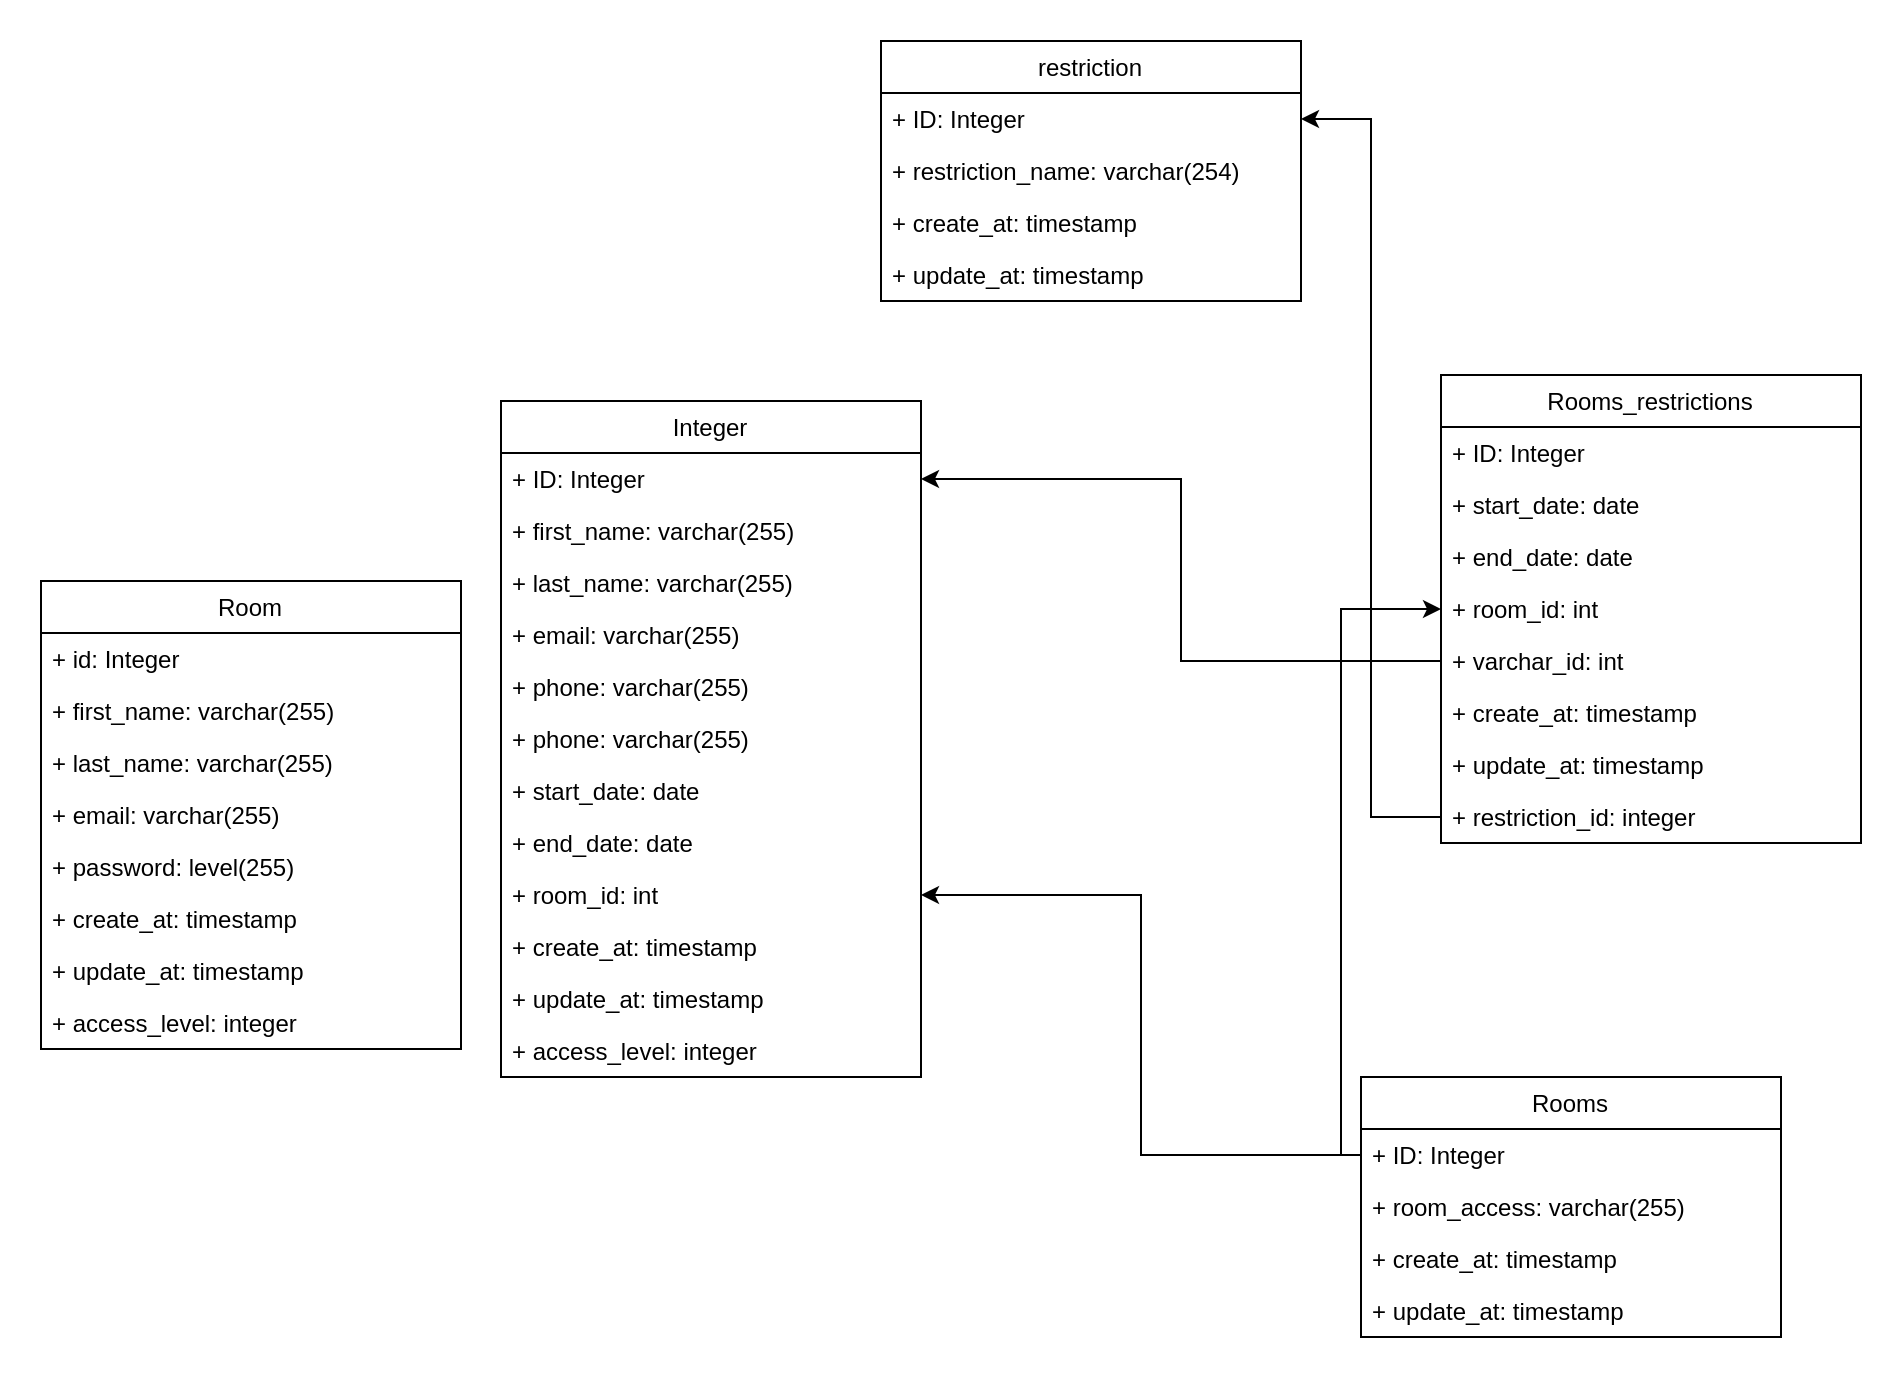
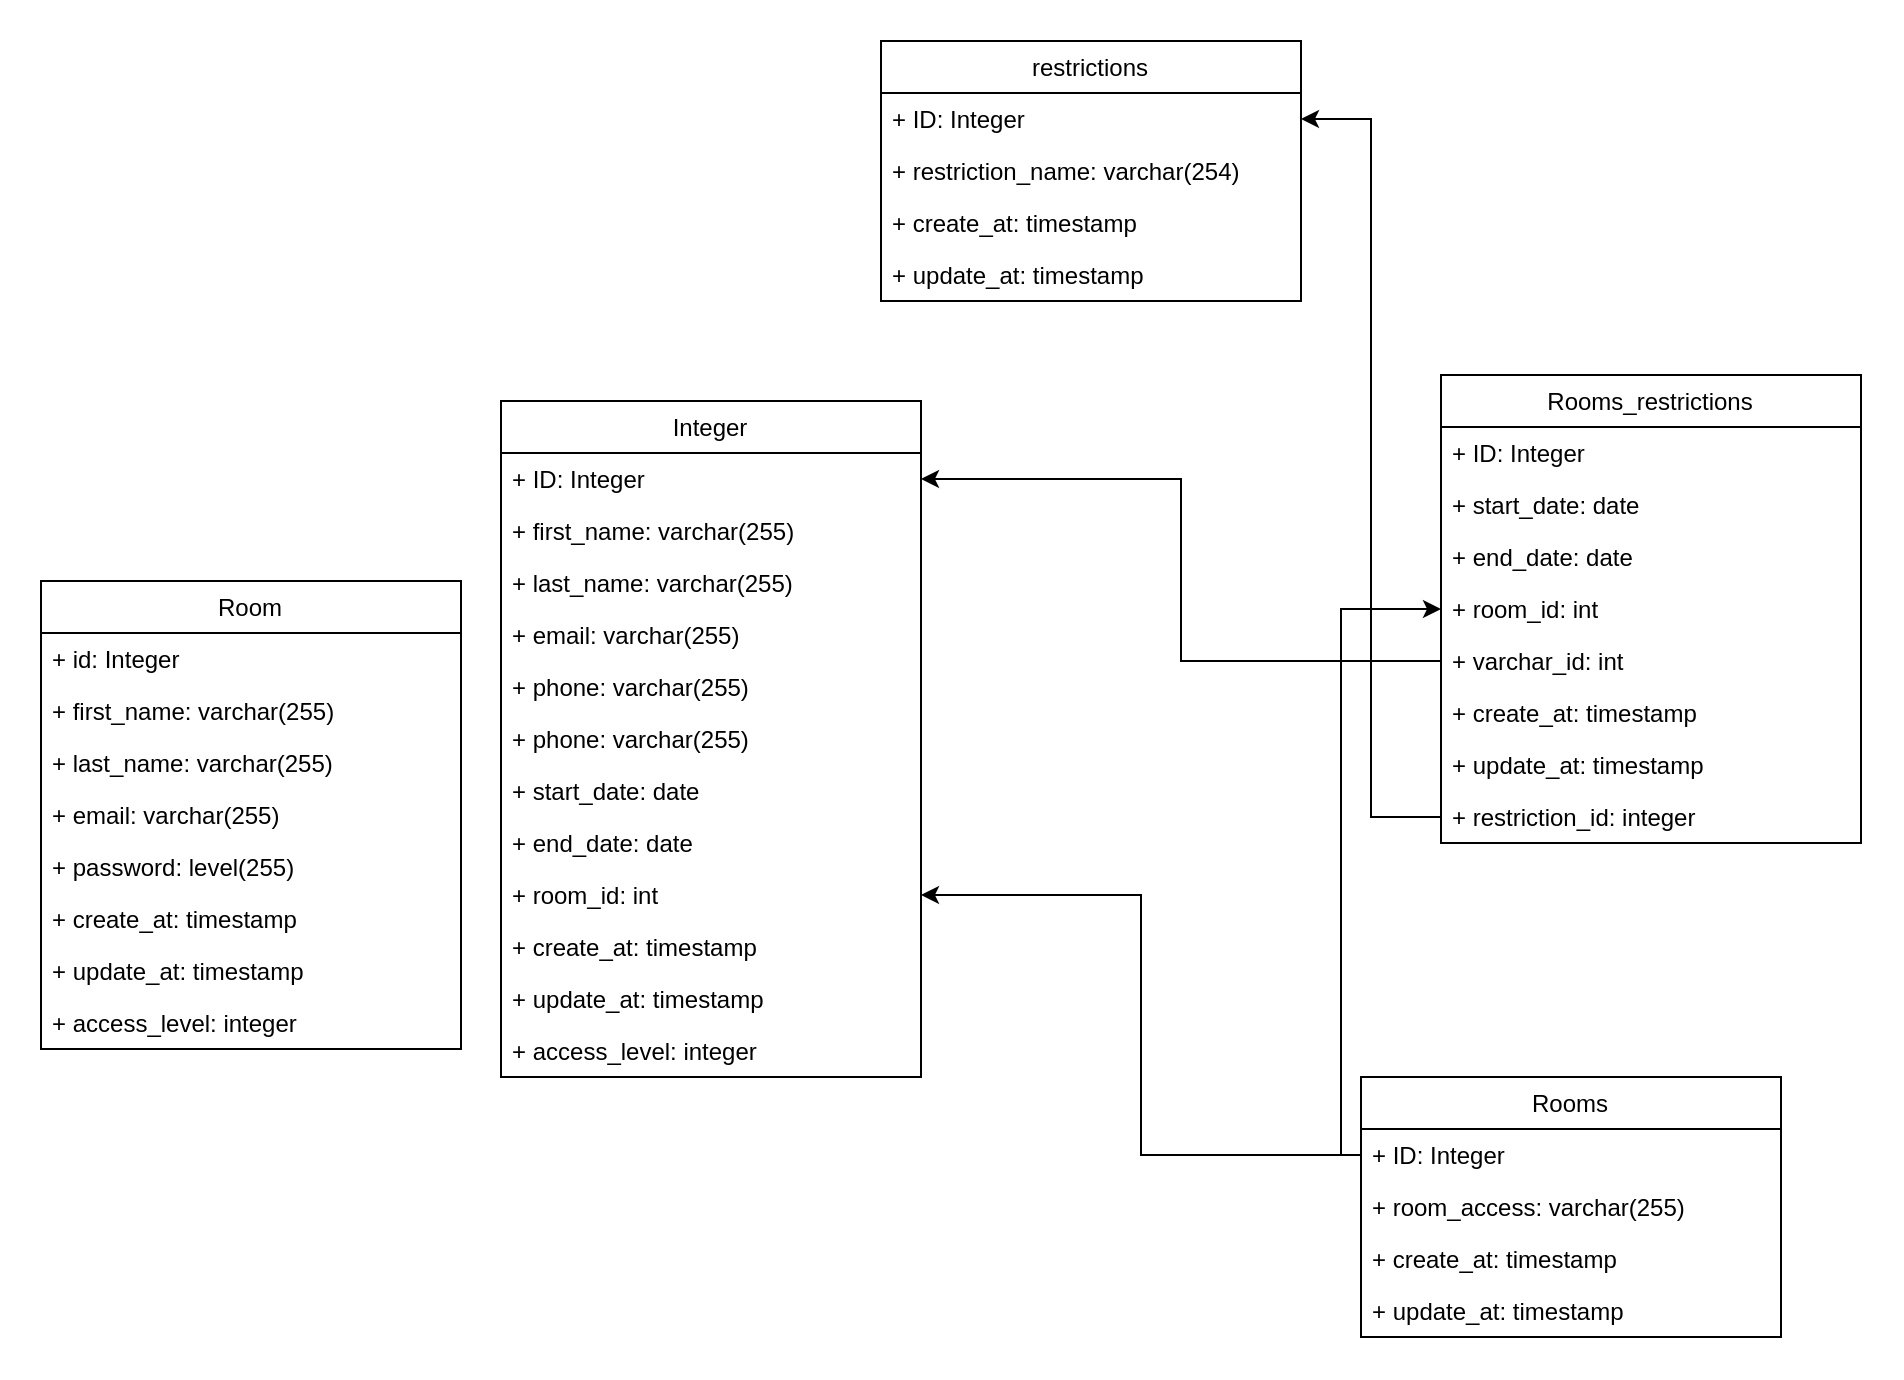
  <mxCell id="0" />
  <mxCell id="1" parent="0" />
  <mxCell id="2" value="Room" style="swimlane;fontStyle=0;childLayout=stackLayout;horizontal=1;startSize=26;fillColor=none;horizontalStack=0;resizeParent=1;resizeParentMax=0;resizeLast=0;collapsible=1;marginBottom=0;" vertex="1" parent="1"><mxGeometry x="20" y="290" width="210" height="234" as="geometry" /></mxCell>
  <mxCell id="3" value="+ id: Integer" style="text;strokeColor=none;fillColor=none;align=left;verticalAlign=top;spacingLeft=4;spacingRight=4;overflow=hidden;rotatable=0;points=[[0,0.5],[1,0.5]];portConstraint=eastwest;" vertex="1" parent="2"><mxGeometry y="26" width="210" height="26" as="geometry" /></mxCell>
  <mxCell id="4" value="+ first_name: varchar(255)" style="text;strokeColor=none;fillColor=none;align=left;verticalAlign=top;spacingLeft=4;spacingRight=4;overflow=hidden;rotatable=0;points=[[0,0.5],[1,0.5]];portConstraint=eastwest;" vertex="1" parent="2"><mxGeometry y="52" width="210" height="26" as="geometry" /></mxCell>
  <mxCell id="5" value="+ last_name: varchar(255)" style="text;strokeColor=none;fillColor=none;align=left;verticalAlign=top;spacingLeft=4;spacingRight=4;overflow=hidden;rotatable=0;points=[[0,0.5],[1,0.5]];portConstraint=eastwest;" vertex="1" parent="2"><mxGeometry y="78" width="210" height="26" as="geometry" /></mxCell>
  <mxCell id="6" value="+ email: varchar(255)" style="text;strokeColor=none;fillColor=none;align=left;verticalAlign=top;spacingLeft=4;spacingRight=4;overflow=hidden;rotatable=0;points=[[0,0.5],[1,0.5]];portConstraint=eastwest;" vertex="1" parent="2"><mxGeometry y="104" width="210" height="26" as="geometry" /></mxCell>
  <mxCell id="7" value="+ password: level(255)" style="text;strokeColor=none;fillColor=none;align=left;verticalAlign=top;spacingLeft=4;spacingRight=4;overflow=hidden;rotatable=0;points=[[0,0.5],[1,0.5]];portConstraint=eastwest;" vertex="1" parent="2"><mxGeometry y="130" width="210" height="26" as="geometry" /></mxCell>
  <mxCell id="8" value="+ create_at: timestamp" style="text;strokeColor=none;fillColor=none;align=left;verticalAlign=top;spacingLeft=4;spacingRight=4;overflow=hidden;rotatable=0;points=[[0,0.5],[1,0.5]];portConstraint=eastwest;" vertex="1" parent="2"><mxGeometry y="156" width="210" height="26" as="geometry" /></mxCell>
  <mxCell id="9" value="+ update_at: timestamp" style="text;strokeColor=none;fillColor=none;align=left;verticalAlign=top;spacingLeft=4;spacingRight=4;overflow=hidden;rotatable=0;points=[[0,0.5],[1,0.5]];portConstraint=eastwest;" vertex="1" parent="2"><mxGeometry y="182" width="210" height="26" as="geometry" /></mxCell>
  <mxCell id="10" value="+ access_level: integer" style="text;strokeColor=none;fillColor=none;align=left;verticalAlign=top;spacingLeft=4;spacingRight=4;overflow=hidden;rotatable=0;points=[[0,0.5],[1,0.5]];portConstraint=eastwest;" vertex="1" parent="2"><mxGeometry y="208" width="210" height="26" as="geometry" /></mxCell>
  <mxCell id="11" value="Integer" style="swimlane;fontStyle=0;childLayout=stackLayout;horizontal=1;startSize=26;fillColor=none;horizontalStack=0;resizeParent=1;resizeParentMax=0;resizeLast=0;collapsible=1;marginBottom=0;" vertex="1" parent="1"><mxGeometry x="250" y="200" width="210" height="338" as="geometry" /></mxCell>
  <mxCell id="12" value="+ ID: Integer" style="text;strokeColor=none;fillColor=none;align=left;verticalAlign=top;spacingLeft=4;spacingRight=4;overflow=hidden;rotatable=0;points=[[0,0.5],[1,0.5]];portConstraint=eastwest;" vertex="1" parent="11"><mxGeometry y="26" width="210" height="26" as="geometry" /></mxCell>
  <mxCell id="13" value="+ first_name: varchar(255)" style="text;strokeColor=none;fillColor=none;align=left;verticalAlign=top;spacingLeft=4;spacingRight=4;overflow=hidden;rotatable=0;points=[[0,0.5],[1,0.5]];portConstraint=eastwest;" vertex="1" parent="11"><mxGeometry y="52" width="210" height="26" as="geometry" /></mxCell>
  <mxCell id="14" value="+ last_name: varchar(255)" style="text;strokeColor=none;fillColor=none;align=left;verticalAlign=top;spacingLeft=4;spacingRight=4;overflow=hidden;rotatable=0;points=[[0,0.5],[1,0.5]];portConstraint=eastwest;" vertex="1" parent="11"><mxGeometry y="78" width="210" height="26" as="geometry" /></mxCell>
  <mxCell id="15" value="+ email: varchar(255)" style="text;strokeColor=none;fillColor=none;align=left;verticalAlign=top;spacingLeft=4;spacingRight=4;overflow=hidden;rotatable=0;points=[[0,0.5],[1,0.5]];portConstraint=eastwest;" vertex="1" parent="11"><mxGeometry y="104" width="210" height="26" as="geometry" /></mxCell>
  <mxCell id="16" value="+ phone: varchar(255)" style="text;strokeColor=none;fillColor=none;align=left;verticalAlign=top;spacingLeft=4;spacingRight=4;overflow=hidden;rotatable=0;points=[[0,0.5],[1,0.5]];portConstraint=eastwest;" vertex="1" parent="11"><mxGeometry y="130" width="210" height="26" as="geometry" /></mxCell>
  <mxCell id="17" value="+ phone: varchar(255)" style="text;strokeColor=none;fillColor=none;align=left;verticalAlign=top;spacingLeft=4;spacingRight=4;overflow=hidden;rotatable=0;points=[[0,0.5],[1,0.5]];portConstraint=eastwest;" vertex="1" parent="11"><mxGeometry y="156" width="210" height="26" as="geometry" /></mxCell>
  <mxCell id="18" value="+ start_date: date" style="text;strokeColor=none;fillColor=none;align=left;verticalAlign=top;spacingLeft=4;spacingRight=4;overflow=hidden;rotatable=0;points=[[0,0.5],[1,0.5]];portConstraint=eastwest;" vertex="1" parent="11"><mxGeometry y="182" width="210" height="26" as="geometry" /></mxCell>
  <mxCell id="19" value="+ end_date: date" style="text;strokeColor=none;fillColor=none;align=left;verticalAlign=top;spacingLeft=4;spacingRight=4;overflow=hidden;rotatable=0;points=[[0,0.5],[1,0.5]];portConstraint=eastwest;" vertex="1" parent="11"><mxGeometry y="208" width="210" height="26" as="geometry" /></mxCell>
  <mxCell id="20" value="+ room_id: int" style="text;strokeColor=none;fillColor=none;align=left;verticalAlign=top;spacingLeft=4;spacingRight=4;overflow=hidden;rotatable=0;points=[[0,0.5],[1,0.5]];portConstraint=eastwest;" vertex="1" parent="11"><mxGeometry y="234" width="210" height="26" as="geometry" /></mxCell>
  <mxCell id="21" value="+ create_at: timestamp" style="text;strokeColor=none;fillColor=none;align=left;verticalAlign=top;spacingLeft=4;spacingRight=4;overflow=hidden;rotatable=0;points=[[0,0.5],[1,0.5]];portConstraint=eastwest;" vertex="1" parent="11"><mxGeometry y="260" width="210" height="26" as="geometry" /></mxCell>
  <mxCell id="22" value="+ update_at: timestamp" style="text;strokeColor=none;fillColor=none;align=left;verticalAlign=top;spacingLeft=4;spacingRight=4;overflow=hidden;rotatable=0;points=[[0,0.5],[1,0.5]];portConstraint=eastwest;" vertex="1" parent="11"><mxGeometry y="286" width="210" height="26" as="geometry" /></mxCell>
  <mxCell id="23" value="+ access_level: integer" style="text;strokeColor=none;fillColor=none;align=left;verticalAlign=top;spacingLeft=4;spacingRight=4;overflow=hidden;rotatable=0;points=[[0,0.5],[1,0.5]];portConstraint=eastwest;" vertex="1" parent="11"><mxGeometry y="312" width="210" height="26" as="geometry" /></mxCell>
  <mxCell id="24" value="Rooms" style="swimlane;fontStyle=0;childLayout=stackLayout;horizontal=1;startSize=26;fillColor=none;horizontalStack=0;resizeParent=1;resizeParentMax=0;resizeLast=0;collapsible=1;marginBottom=0;" vertex="1" parent="1"><mxGeometry x="680" y="538" width="210" height="130" as="geometry" /></mxCell>
  <mxCell id="25" value="+ ID: Integer" style="text;strokeColor=none;fillColor=none;align=left;verticalAlign=top;spacingLeft=4;spacingRight=4;overflow=hidden;rotatable=0;points=[[0,0.5],[1,0.5]];portConstraint=eastwest;" vertex="1" parent="24"><mxGeometry y="26" width="210" height="26" as="geometry" /></mxCell>
  <mxCell id="26" value="+ room_access: varchar(255)" style="text;strokeColor=none;fillColor=none;align=left;verticalAlign=top;spacingLeft=4;spacingRight=4;overflow=hidden;rotatable=0;points=[[0,0.5],[1,0.5]];portConstraint=eastwest;" vertex="1" parent="24"><mxGeometry y="52" width="210" height="26" as="geometry" /></mxCell>
  <mxCell id="27" value="+ create_at: timestamp" style="text;strokeColor=none;fillColor=none;align=left;verticalAlign=top;spacingLeft=4;spacingRight=4;overflow=hidden;rotatable=0;points=[[0,0.5],[1,0.5]];portConstraint=eastwest;" vertex="1" parent="24"><mxGeometry y="78" width="210" height="26" as="geometry" /></mxCell>
  <mxCell id="28" value="+ update_at: timestamp" style="text;strokeColor=none;fillColor=none;align=left;verticalAlign=top;spacingLeft=4;spacingRight=4;overflow=hidden;rotatable=0;points=[[0,0.5],[1,0.5]];portConstraint=eastwest;" vertex="1" parent="24"><mxGeometry y="104" width="210" height="26" as="geometry" /></mxCell>
  <mxCell id="29" value="Rooms_restrictions" style="swimlane;fontStyle=0;childLayout=stackLayout;horizontal=1;startSize=26;fillColor=none;horizontalStack=0;resizeParent=1;resizeParentMax=0;resizeLast=0;collapsible=1;marginBottom=0;" vertex="1" parent="1"><mxGeometry x="720" y="187" width="210" height="234" as="geometry" /></mxCell>
  <mxCell id="30" value="+ ID: Integer" style="text;strokeColor=none;fillColor=none;align=left;verticalAlign=top;spacingLeft=4;spacingRight=4;overflow=hidden;rotatable=0;points=[[0,0.5],[1,0.5]];portConstraint=eastwest;" vertex="1" parent="29"><mxGeometry y="26" width="210" height="26" as="geometry" /></mxCell>
  <mxCell id="31" value="+ start_date: date" style="text;strokeColor=none;fillColor=none;align=left;verticalAlign=top;spacingLeft=4;spacingRight=4;overflow=hidden;rotatable=0;points=[[0,0.5],[1,0.5]];portConstraint=eastwest;" vertex="1" parent="29"><mxGeometry y="52" width="210" height="26" as="geometry" /></mxCell>
  <mxCell id="32" value="+ end_date: date" style="text;strokeColor=none;fillColor=none;align=left;verticalAlign=top;spacingLeft=4;spacingRight=4;overflow=hidden;rotatable=0;points=[[0,0.5],[1,0.5]];portConstraint=eastwest;" vertex="1" parent="29"><mxGeometry y="78" width="210" height="26" as="geometry" /></mxCell>
  <mxCell id="33" value="+ room_id: int" style="text;strokeColor=none;fillColor=none;align=left;verticalAlign=top;spacingLeft=4;spacingRight=4;overflow=hidden;rotatable=0;points=[[0,0.5],[1,0.5]];portConstraint=eastwest;" vertex="1" parent="29"><mxGeometry y="104" width="210" height="26" as="geometry" /></mxCell>
  <mxCell id="34" value="+ varchar_id: int" style="text;strokeColor=none;fillColor=none;align=left;verticalAlign=top;spacingLeft=4;spacingRight=4;overflow=hidden;rotatable=0;points=[[0,0.5],[1,0.5]];portConstraint=eastwest;" vertex="1" parent="29"><mxGeometry y="130" width="210" height="26" as="geometry" /></mxCell>
  <mxCell id="35" value="+ create_at: timestamp" style="text;strokeColor=none;fillColor=none;align=left;verticalAlign=top;spacingLeft=4;spacingRight=4;overflow=hidden;rotatable=0;points=[[0,0.5],[1,0.5]];portConstraint=eastwest;" vertex="1" parent="29"><mxGeometry y="156" width="210" height="26" as="geometry" /></mxCell>
  <mxCell id="36" value="+ update_at: timestamp" style="text;strokeColor=none;fillColor=none;align=left;verticalAlign=top;spacingLeft=4;spacingRight=4;overflow=hidden;rotatable=0;points=[[0,0.5],[1,0.5]];portConstraint=eastwest;" vertex="1" parent="29"><mxGeometry y="182" width="210" height="26" as="geometry" /></mxCell>
  <mxCell id="37" value="+ restriction_id: integer" style="text;strokeColor=none;fillColor=none;align=left;verticalAlign=top;spacingLeft=4;spacingRight=4;overflow=hidden;rotatable=0;points=[[0,0.5],[1,0.5]];portConstraint=eastwest;" vertex="1" parent="29"><mxGeometry y="208" width="210" height="26" as="geometry" /></mxCell>
  <mxCell id="38" value="" style="endArrow=classic;html=1;rounded=0;entryX=0;entryY=0.5;entryDx=0;entryDy=0;exitX=0;exitY=0.5;exitDx=0;exitDy=0;edgeStyle=orthogonalEdgeStyle;" edge="1" parent="1" source="25" target="33"><mxGeometry width="50" height="50" relative="1" as="geometry"><mxPoint x="700" y="470" as="sourcePoint" /><mxPoint x="750" y="420" as="targetPoint" /></mxGeometry></mxCell>
  <mxCell id="39" value="" style="endArrow=classic;html=1;rounded=0;exitX=0;exitY=0.5;exitDx=0;exitDy=0;edgeStyle=orthogonalEdgeStyle;" edge="1" parent="1" source="25" target="20"><mxGeometry width="50" height="50" relative="1" as="geometry"><mxPoint x="560" y="395" as="sourcePoint" /><mxPoint x="610" y="345" as="targetPoint" /></mxGeometry></mxCell>
  <mxCell id="40" value="" style="endArrow=classic;html=1;rounded=0;entryX=1;entryY=0.5;entryDx=0;entryDy=0;edgeStyle=orthogonalEdgeStyle;" edge="1" parent="1" source="34" target="12"><mxGeometry width="50" height="50" relative="1" as="geometry"><mxPoint x="550" y="512" as="sourcePoint" /><mxPoint x="530" y="250" as="targetPoint" /></mxGeometry></mxCell>
- <mxCell id="41" value="restriction" style="swimlane;fontStyle=0;childLayout=stackLayout;horizontal=1;startSize=26;fillColor=none;horizontalStack=0;resizeParent=1;resizeParentMax=0;resizeLast=0;collapsible=1;marginBottom=0;" vertex="1" parent="1"><mxGeometry x="440" y="20" width="210" height="130" as="geometry" /></mxCell>
+ <mxCell id="41" value="restrictions" style="swimlane;fontStyle=0;childLayout=stackLayout;horizontal=1;startSize=26;fillColor=none;horizontalStack=0;resizeParent=1;resizeParentMax=0;resizeLast=0;collapsible=1;marginBottom=0;" vertex="1" parent="1"><mxGeometry x="440" y="20" width="210" height="130" as="geometry" /></mxCell>
  <mxCell id="42" value="+ ID: Integer" style="text;strokeColor=none;fillColor=none;align=left;verticalAlign=top;spacingLeft=4;spacingRight=4;overflow=hidden;rotatable=0;points=[[0,0.5],[1,0.5]];portConstraint=eastwest;" vertex="1" parent="41"><mxGeometry y="26" width="210" height="26" as="geometry" /></mxCell>
  <mxCell id="43" value="+ restriction_name: varchar(254)" style="text;strokeColor=none;fillColor=none;align=left;verticalAlign=top;spacingLeft=4;spacingRight=4;overflow=hidden;rotatable=0;points=[[0,0.5],[1,0.5]];portConstraint=eastwest;" vertex="1" parent="41"><mxGeometry y="52" width="210" height="26" as="geometry" /></mxCell>
  <mxCell id="44" value="+ create_at: timestamp" style="text;strokeColor=none;fillColor=none;align=left;verticalAlign=top;spacingLeft=4;spacingRight=4;overflow=hidden;rotatable=0;points=[[0,0.5],[1,0.5]];portConstraint=eastwest;" vertex="1" parent="41"><mxGeometry y="78" width="210" height="26" as="geometry" /></mxCell>
  <mxCell id="45" value="+ update_at: timestamp" style="text;strokeColor=none;fillColor=none;align=left;verticalAlign=top;spacingLeft=4;spacingRight=4;overflow=hidden;rotatable=0;points=[[0,0.5],[1,0.5]];portConstraint=eastwest;" vertex="1" parent="41"><mxGeometry y="104" width="210" height="26" as="geometry" /></mxCell>
  <mxCell id="46" value="" style="endArrow=classic;html=1;rounded=0;edgeStyle=orthogonalEdgeStyle;exitX=0;exitY=0.5;exitDx=0;exitDy=0;" edge="1" parent="1" source="37" target="42"><mxGeometry width="50" height="50" relative="1" as="geometry"><mxPoint x="650" y="382" as="sourcePoint" /><mxPoint x="390" y="291" as="targetPoint" /></mxGeometry></mxCell>
